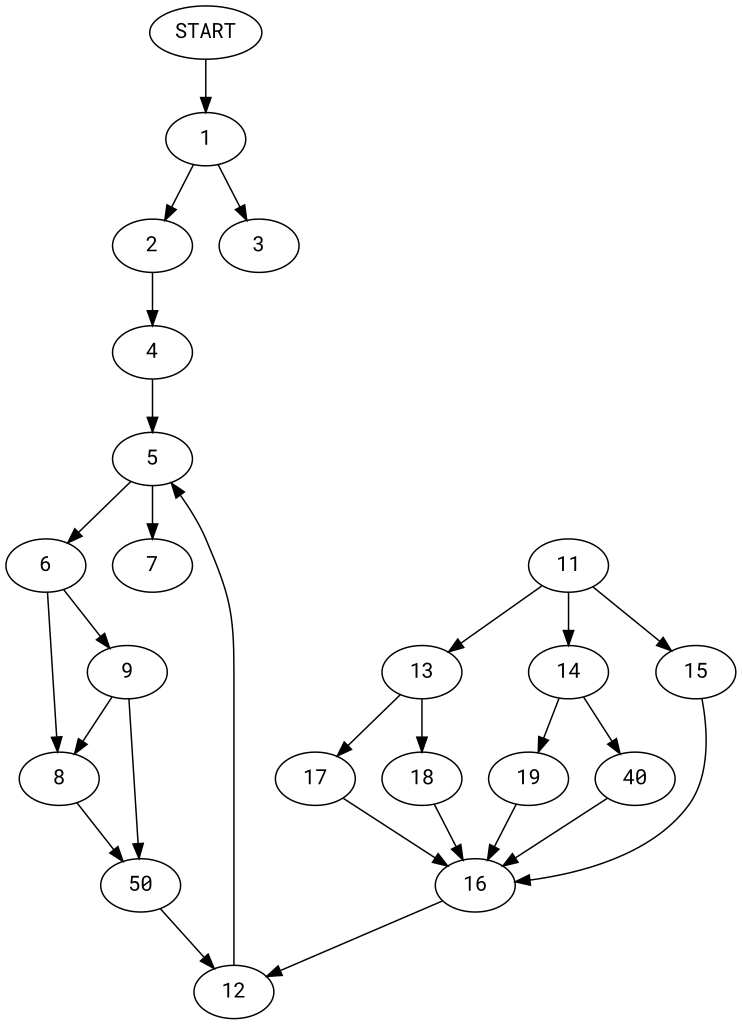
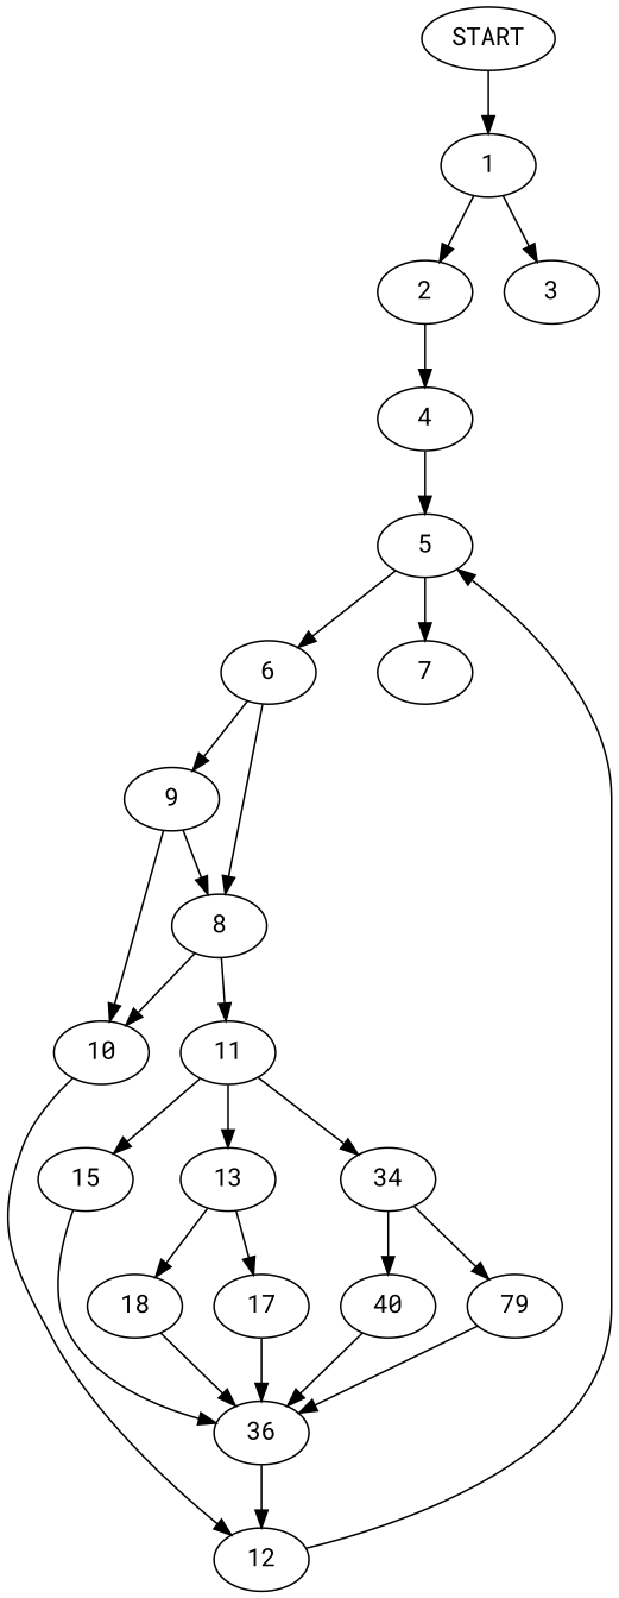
  digraph {
    fontname="Roboto Mono"
    node [fontname="Roboto Mono"]
    edge [fontname="Roboto Mono"]
    n1 [label=START]
    1
    2
    3
    4
    5
    6
    7
    8
    9
-   10 [label=50]
+   10
    11
    12
    13
-   14
+   14 [label=34]
    15
    17
    18
-   19
+   19 [label=79]
    n20 [label=40]
-   16
+   16 [label=36]
    n1 -> 1
    1 -> 2
    1 -> 3
    2 -> 4
    4 -> 5
    5 -> 6
    5 -> 7
    6 -> 8
    6 -> 9
    8 -> 10
+   8 -> 11
    9 -> 8
    9 -> 10
    10 -> 12
    11 -> 13
    11 -> 14
    11 -> 15
    12 -> 5
    13 -> 17
    13 -> 18
    14 -> 19
    14 -> n20
    15 -> 16
    17 -> 16
    18 -> 16
    19 -> 16
    n20 -> 16
    16 -> 12
  }
